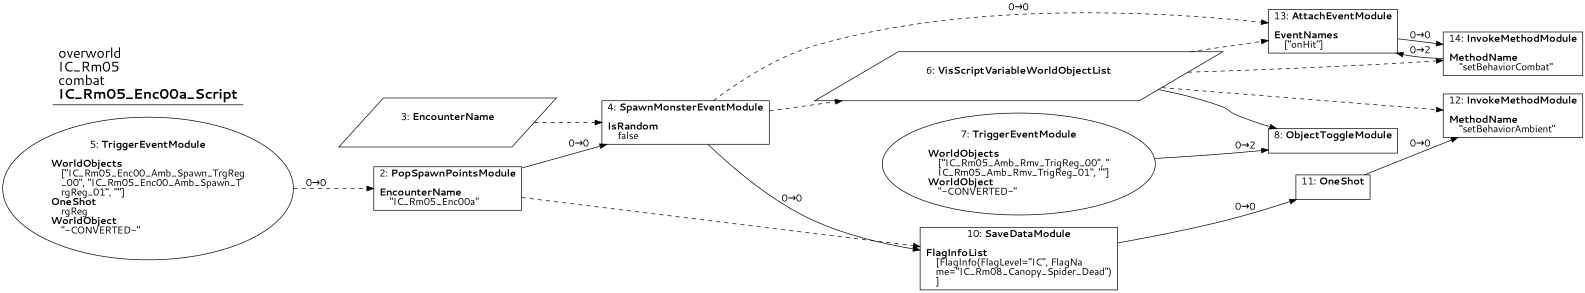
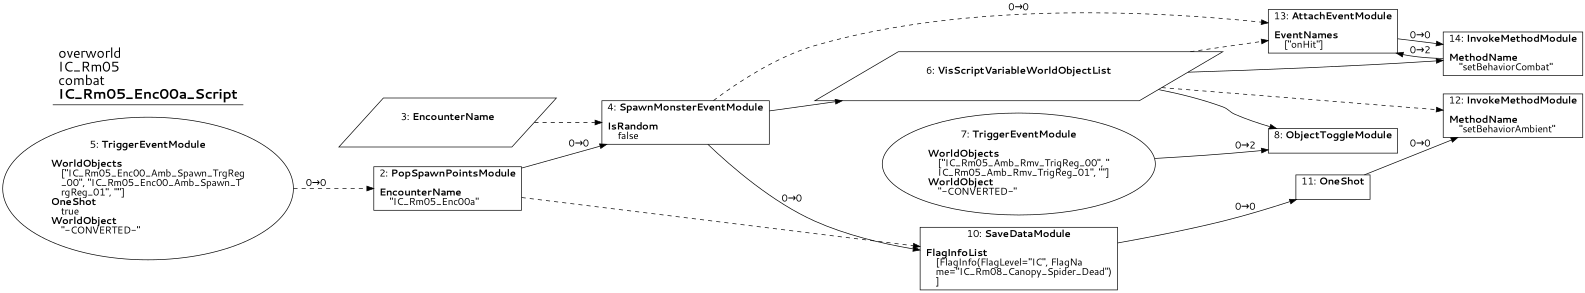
  digraph {
    fontname="Segoe UI"
    rankdir=LR
    splines=spline
    node [fontname="Segoe UI" shape=box]
    edge [fontname="Segoe UI" style=dashed]
    n1 [label=<2: <b>PopSpawnPointsModule</b><br/><br/><b>EncounterName</b><br align="left"/>    &quot;IC_Rm05_Enc00a&quot;<br align="left"/>>]
    n2 [label=<4: <b>SpawnMonsterEventModule</b><br/><br/><b>IsRandom</b><br align="left"/>    false<br align="left"/>>]
    n3 [label=<10: <b>SaveDataModule</b><br/><br/><b>FlagInfoList</b><br align="left"/>    [FlagInfo(FlagLevel=&quot;IC&quot;, FlagNa<br align="left"/>    me=&quot;IC_Rm08_Canopy_Spider_Dead&quot;)<br align="left"/>    ]<br align="left"/>>]
    n4 [label=<13: <b>AttachEventModule</b><br/><br/><b>EventNames</b><br align="left"/>    [&quot;onHit&quot;]<br align="left"/>>]
    n5 [label=<6: <b>VisScriptVariableWorldObjectList</b><br/><br/>> shape=parallelogram]
    n6 [label=<3: <b>EncounterName</b><br/><br/>> shape=parallelogram]
    n7 [label=<11: <b>OneShot</b><br/><br/>>]
    n8 [label=<14: <b>InvokeMethodModule</b><br/><br/><b>MethodName</b><br align="left"/>    &quot;setBehaviorCombat&quot;<br align="left"/>>]
    n9 [label=<8: <b>ObjectToggleModule</b><br/><br/>>]
    n10 [label=<12: <b>InvokeMethodModule</b><br/><br/><b>MethodName</b><br align="left"/>    &quot;setBehaviorAmbient&quot;<br align="left"/>>]
-   n11 [label=<5: <b>TriggerEventModule</b><br/><br/><b>WorldObjects</b><br align="left"/>    [&quot;IC_Rm05_Enc00_Amb_Spawn_TrgReg<br align="left"/>    _00&quot;, &quot;IC_Rm05_Enc00_Amb_Spawn_T<br align="left"/>    rgReg_01&quot;, &quot;&quot;]<br align="left"/><b>OneShot</b><br align="left"/>    rgReg<br align="left"/><b>WorldObject</b><br align="left"/>    &quot;-CONVERTED-&quot;<br align="left"/>> shape=oval]
+   n11 [label=<5: <b>TriggerEventModule</b><br/><br/><b>WorldObjects</b><br align="left"/>    [&quot;IC_Rm05_Enc00_Amb_Spawn_TrgReg<br align="left"/>    _00&quot;, &quot;IC_Rm05_Enc00_Amb_Spawn_T<br align="left"/>    rgReg_01&quot;, &quot;&quot;]<br align="left"/><b>OneShot</b><br align="left"/>    true<br align="left"/><b>WorldObject</b><br align="left"/>    &quot;-CONVERTED-&quot;<br align="left"/>> shape=oval]
    n12 [label=<7: <b>TriggerEventModule</b><br/><br/><b>WorldObjects</b><br align="left"/>    [&quot;IC_Rm05_Amb_Rmv_TrigReg_00&quot;, &quot;<br align="left"/>    IC_Rm05_Amb_Rmv_TrigReg_01&quot;, &quot;&quot;]<br align="left"/><b>WorldObject</b><br align="left"/>    &quot;-CONVERTED-&quot;<br align="left"/>> shape=oval]
    n13 [label=<<font point-size="20">overworld<br align="left"/>IC_Rm05<br align="left"/>combat<br align="left"/><b>IC_Rm05_Enc00a_Script</b><br align="left"/></font>> shape=underline]
    n1 -> n2 [label="0→0" style=""]
    n1 -> n3
    n2 -> n3 [label="0→0" style=""]
    n2 -> n4 [label="0→0"]
-   n2 -> n5
+   n2 -> n5 [style=solid]
    n3 -> n7 [label="0→0" style=""]
    n4 -> n8 [label="0→0" style=""]
    n5 -> n4
-   n5 -> n8
+   n5 -> n8 [style=solid]
    n5 -> n9 [style=solid]
    n5 -> n10
    n6 -> n2
    n7 -> n10 [label="0→0" style=""]
    n8 -> n4 [label="0→2" style=""]
    n11 -> n1 [label="0→0"]
    n12 -> n9 [label="0→2" style=""]
  }
